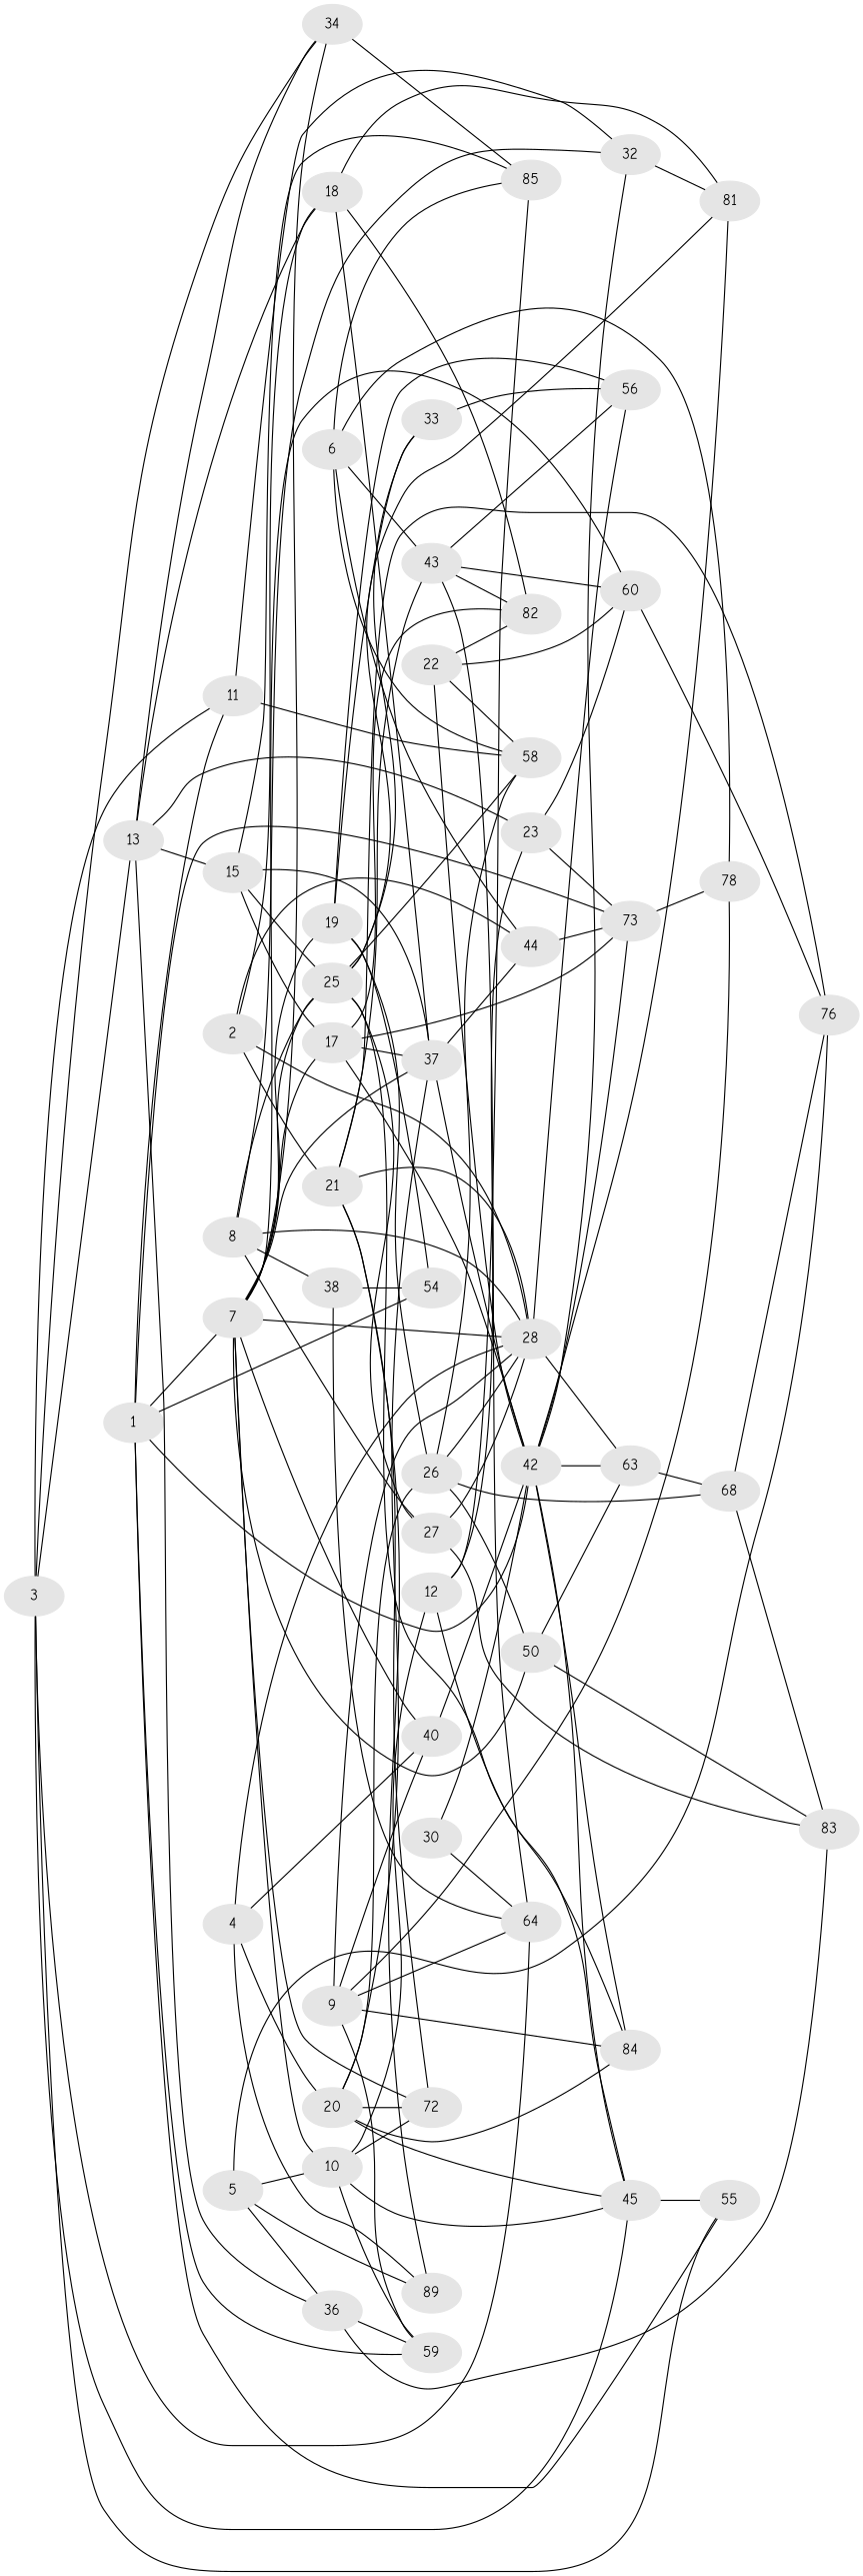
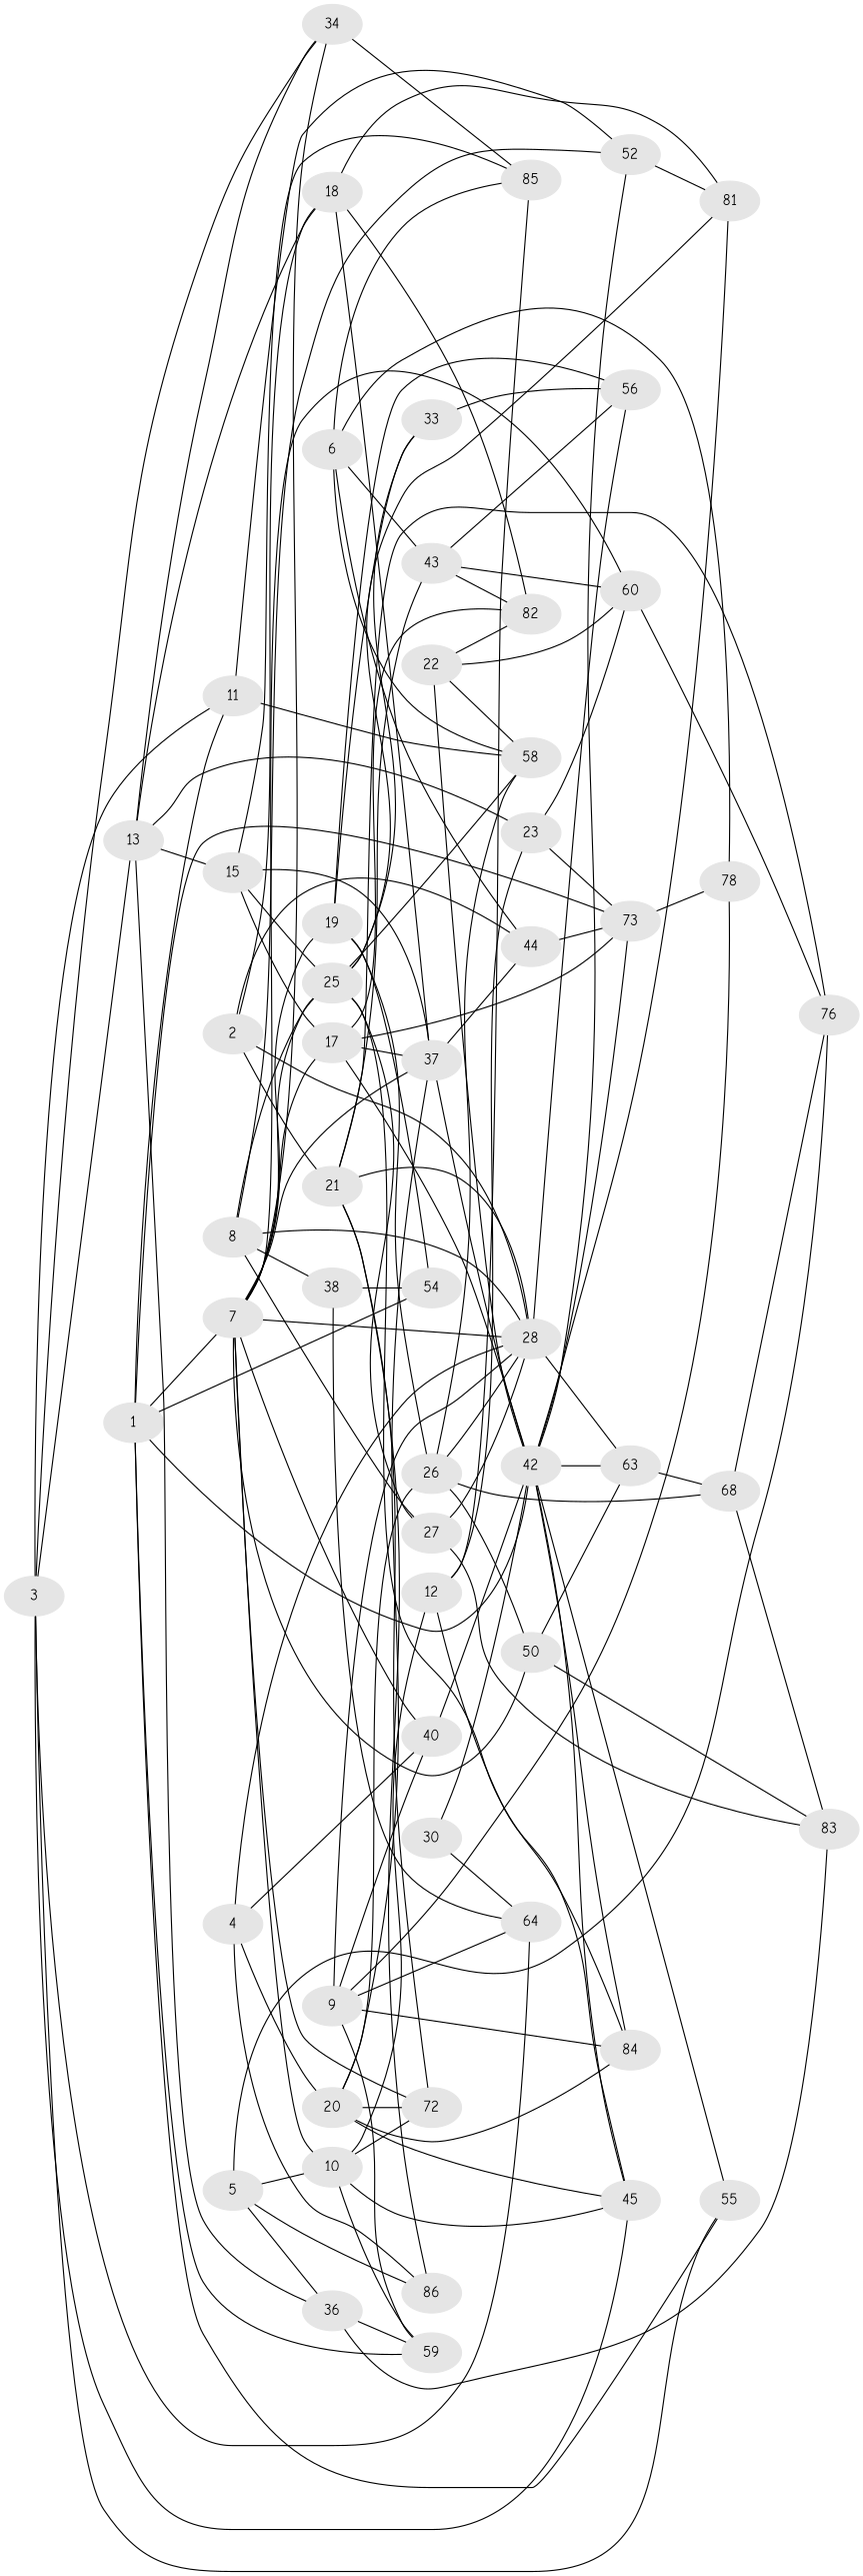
  graph {
    fontname="Comic Neue"
    rankdir=LR
    node [color=gray90 fontname="Comic Neue" style=filled]
    edge [fontname="Comic Neue"]
    1 [super="+31+51"]
    7 [super="+32+62"]
    11
    42 [super="+90"]
    54
    55
    59
    73 [super="+77"]
    28 [super="+69+57+49"]
    n10 [label=34]
    40
    10 [super="+29"]
    17 [super="+46"]
    19
    25 [super="+80+53"]
    37 [super="+75"]
    50
    60 [super="+71"]
    72
    58
-   52 [label=32]
+   52
    45 [super="+65"]
    84
    81
    63
    78
    2 [super="+41"]
    18 [super="+70"]
    21 [super="+47"]
    44
    82
-   86 [label=89]
+   86
    76
    43 [super="+87"]
    56
    30
    64 [super="+79"]
    3 [super="+61"]
    13 [super="+35"]
    36
    23
    15 [super="+34"]
    85
    20 [super="+24"]
    26 [super="+39"]
    4
    12
    5
    83
    6
    33
    27
    8 [super="+88"]
    38
    9 [super="+16"]
    68
    22
    1 -- 7
    1 -- 11
    1 -- 42
    1 -- 54 [weight=2]
    1 -- 55
    1 -- 59
    1 -- 73
    7 -- 28 [weight=2]
    7 -- n10
    7 -- 40
    7 -- 10
    7 -- 17
    7 -- 19
    7 -- 25
    7 -- 37
    7 -- 50
    7 -- 60 [weight=2]
    7 -- 72
    11 -- 58
    11 -- 52
    42 -- 73
    42 -- 52
    42 -- 45
    42 -- 84
    42 -- 81
    42 -- 63
    73 -- 78
    28 -- 63
    28 -- 56
    n10 -- 85
    40 -- 42
    10 -- 59
    10 -- 72
    10 -- 45
    10 -- 12
    17 -- 42
    17 -- 73
    17 -- 37
    17 -- 82
    19 -- 54
    19 -- 56
    19 -- 26
    19 -- 33
    25 -- 58
    25 -- 84
    25 -- 81
    25 -- 33
    25 -- 27
    37 -- 42
    37 -- 44
    50 -- 63
    50 -- 83
    60 -- 76
    52 -- 81
-   45 -- 55 [weight=2]
+   42 -- 55 [weight=2]
    63 -- 68
    2 -- 28
    2 -- 18
    2 -- 21
    2 -- 44
    18 -- 37
    18 -- 81
    18 -- 82
    21 -- 28
    21 -- 72
    21 -- 86
    21 -- 76
    21 -- 43
    44 -- 73
    43 -- 60
    43 -- 82
    43 -- 56
-   43 -- 64
    30 -- 42
    30 -- 64
    3 -- 11
    3 -- 55
    3 -- n10
    3 -- 45
    3 -- 64
    3 -- 13
    13 -- n10
    13 -- 18
    13 -- 36
    13 -- 23
    13 -- 15
    36 -- 59
    36 -- 83
    23 -- 73
    23 -- 60
    15 -- 17
    15 -- 25
    15 -- 37 [weight=2]
    15 -- 85
    20 -- 37
    20 -- 72
    20 -- 45
    20 -- 84
    20 -- 26
    26 -- 28
    26 -- 50
    26 -- 58
    26 -- 68
    4 -- 28
    4 -- 40
    4 -- 86
    4 -- 20
    12 -- 45
    12 -- 23
    12 -- 85
    5 -- 10
    5 -- 86
    5 -- 76
    5 -- 36
    6 -- 58
    6 -- 78 [weight=2]
    6 -- 44
    6 -- 43
    6 -- 85
    33 -- 56
    27 -- 28
    27 -- 83
    8 -- 28 [weight=2]
    8 -- 25
    8 -- 52
    8 -- 27
    8 -- 38
    38 -- 54
    38 -- 64
    9 -- 59
    9 -- 28
    9 -- 40
    9 -- 84
    9 -- 78
    9 -- 64
    68 -- 76
    68 -- 83
    22 -- 42
    22 -- 60
    22 -- 58
    22 -- 82
  }
